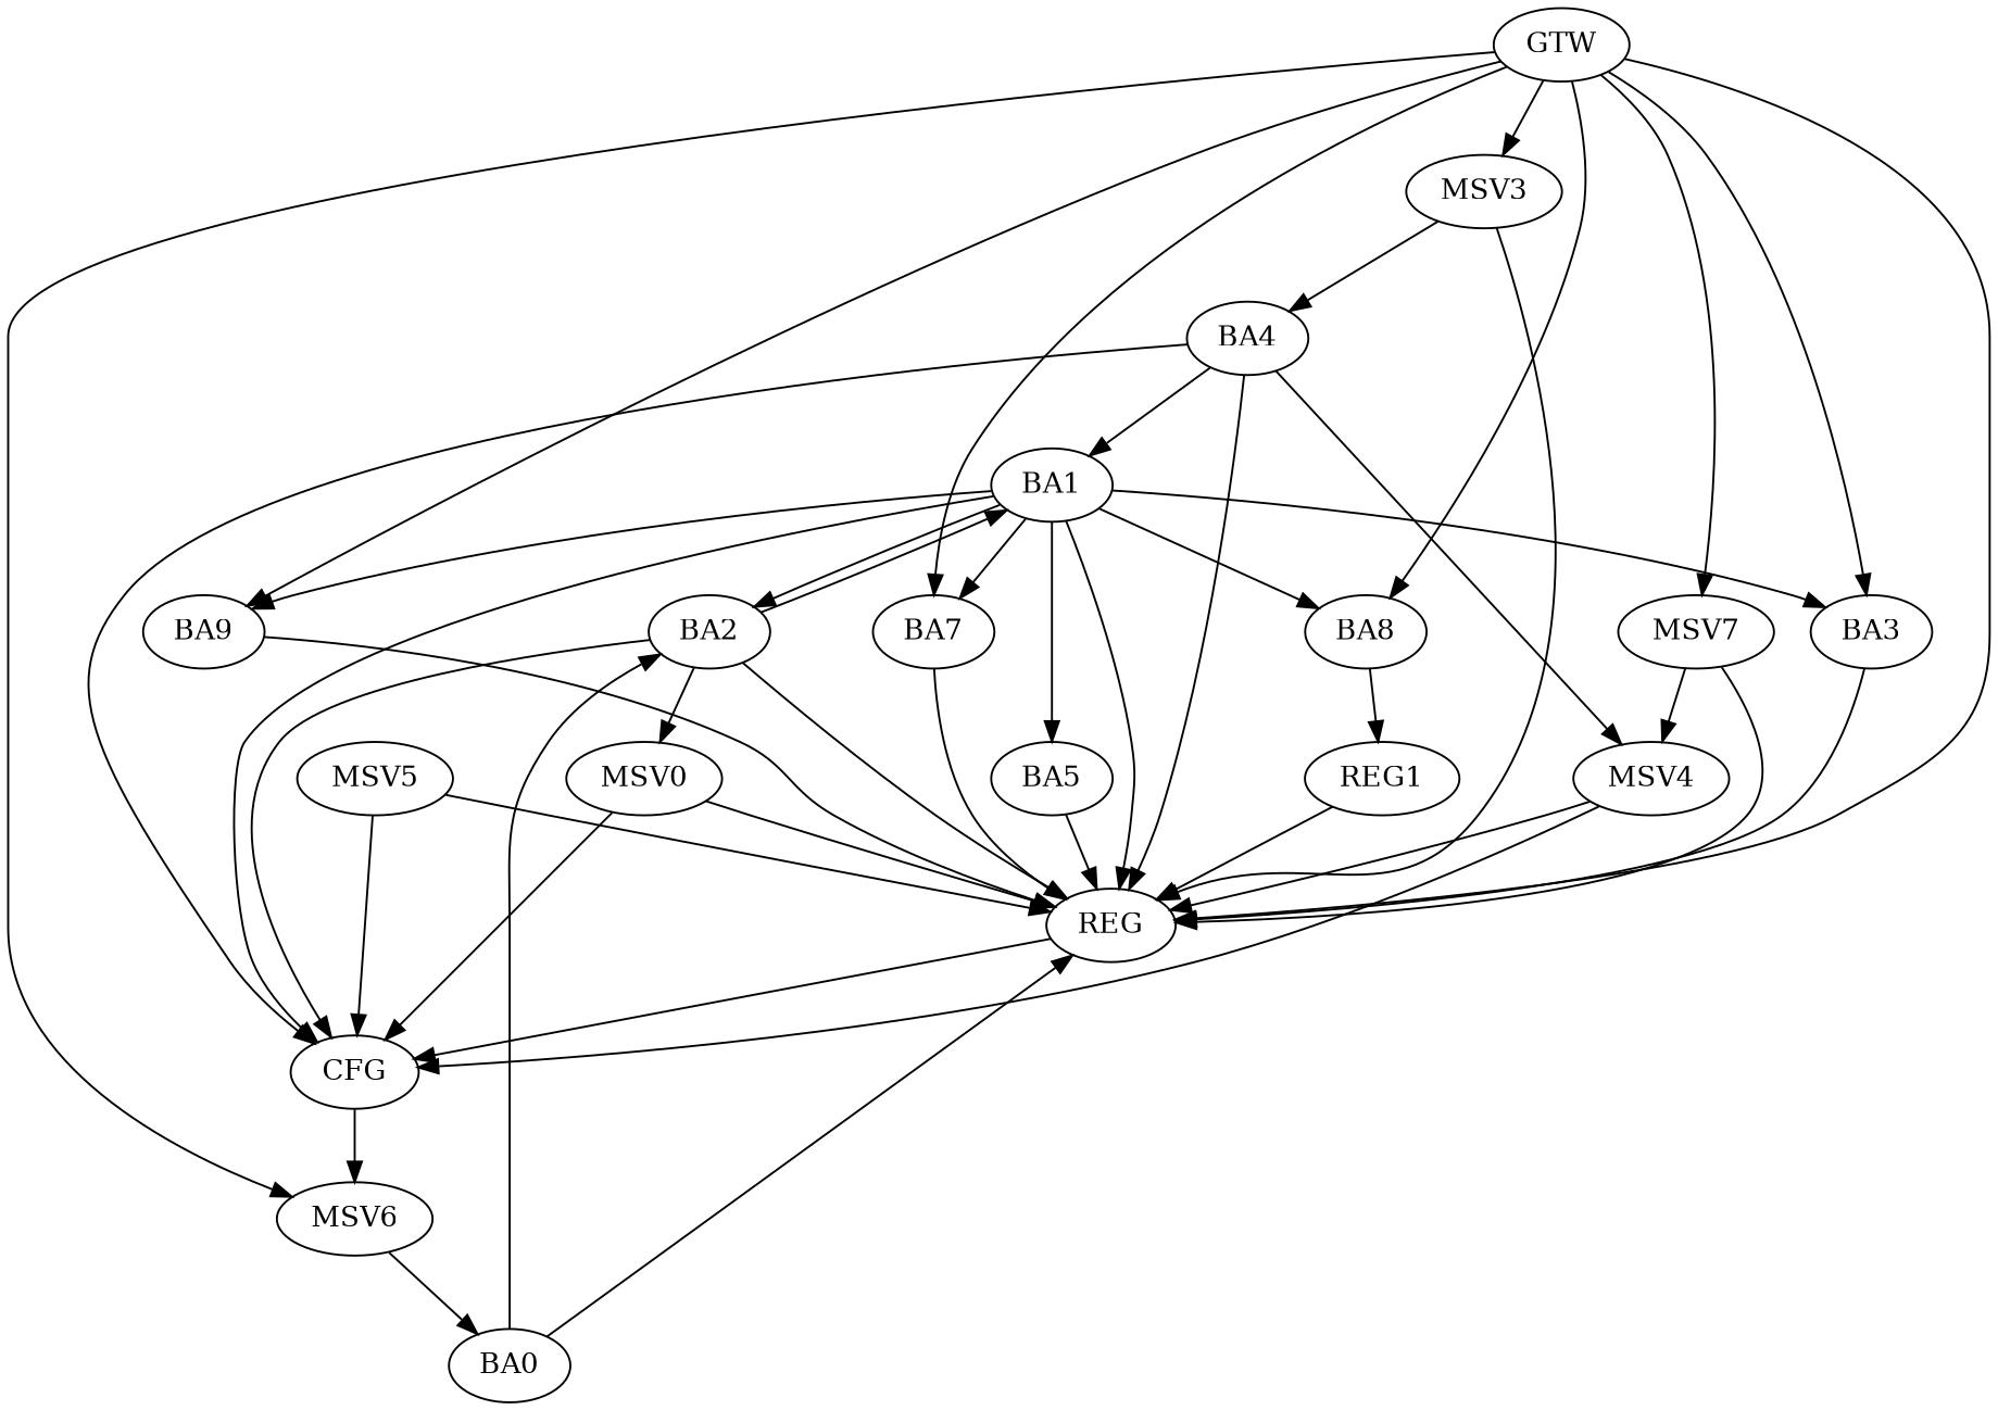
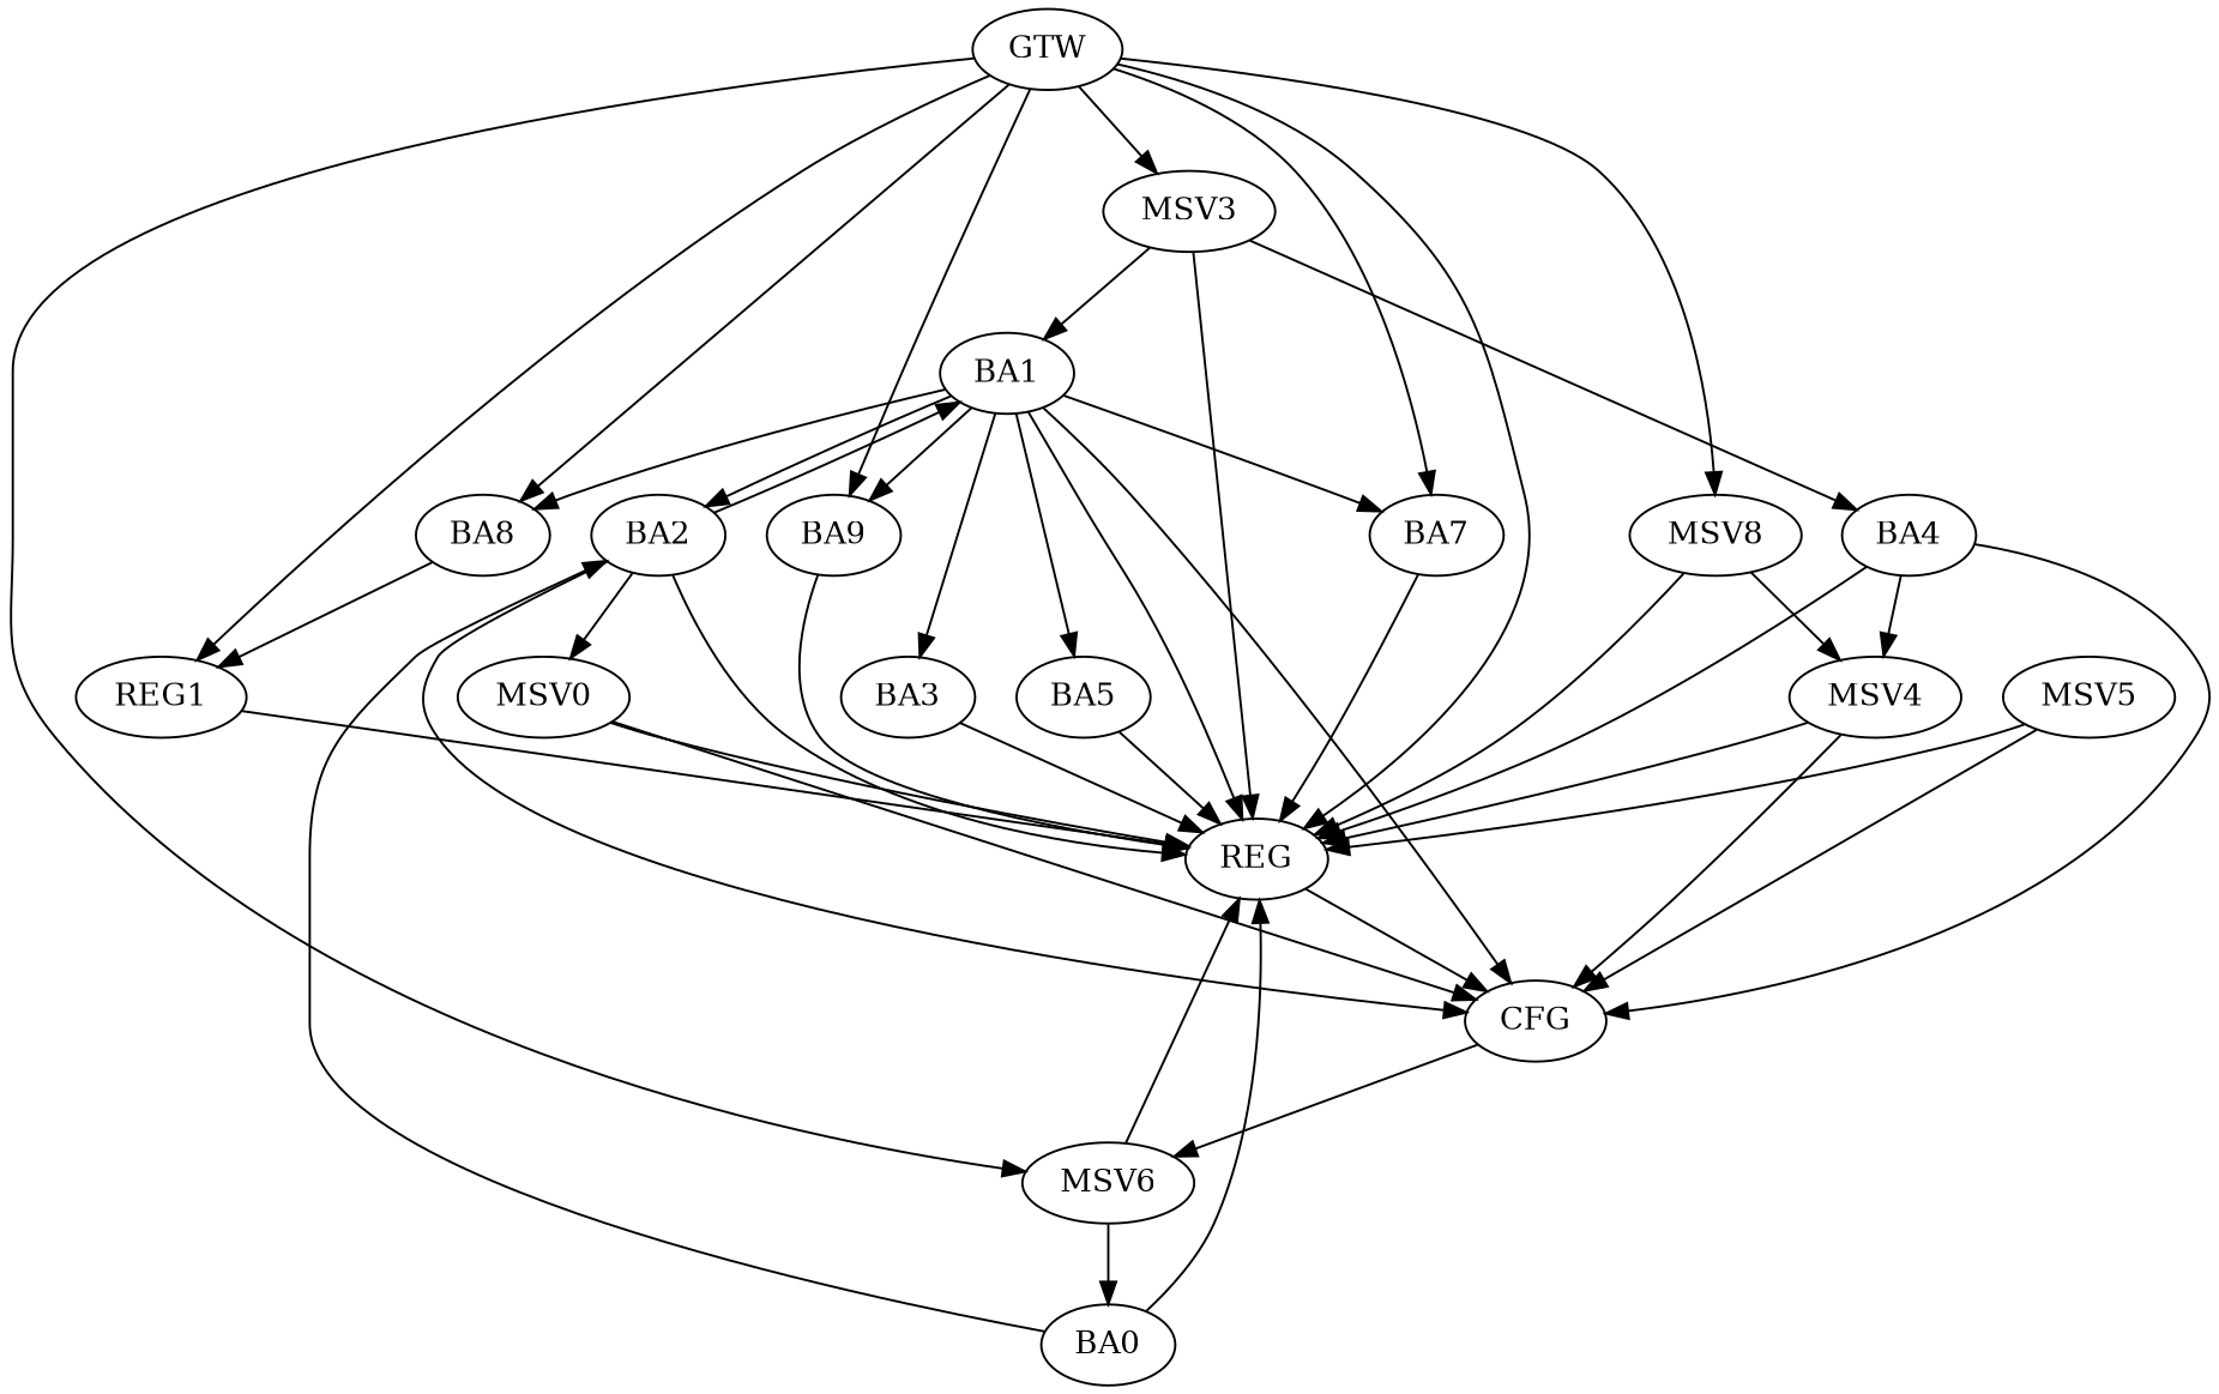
  strict digraph {
    n1 [label=BA1]
    n2 [label=BA2]
    n3 [label=BA3]
    n4 [label=BA5]
    n5 [label=BA7]
    n6 [label=BA8]
    n7 [label=BA9]
    n8 [label=REG]
    n9 [label=CFG]
    n10 [label=MSV0]
    n11 [label=REG1]
    n12 [label=MSV6]
    n13 [label=BA4]
    n14 [label=MSV4]
    n15 [label=BA0]
    n16 [label=MSV5]
    n17 [label=GTW]
    n18 [label=MSV3]
-   n19 [label=MSV7]
+   n19 [label=MSV8]
    n1 -> n2
    n1 -> n3
    n1 -> n4
    n1 -> n5
    n1 -> n6
    n1 -> n7
    n1 -> n8
    n1 -> n9
    n2 -> n1
    n2 -> n8
    n2 -> n9
    n2 -> n10
    n3 -> n8
    n4 -> n8
    n5 -> n8
    n6 -> n11
    n7 -> n8
    n8 -> n9
    n9 -> n12
    n10 -> n8
    n10 -> n9
    n11 -> n8
+   n12 -> n8
    n12 -> n15
-   n13 -> n1
+   n18 -> n1
    n13 -> n8
    n13 -> n9
    n13 -> n14
    n14 -> n8
    n14 -> n9
    n15 -> n2
    n15 -> n8
    n16 -> n8
    n16 -> n9
-   n17 -> n3
+   n17 -> n11
    n17 -> n5
    n17 -> n6
    n17 -> n7
    n17 -> n8
    n17 -> n12
    n17 -> n18
    n17 -> n19
    n18 -> n8
    n18 -> n13
    n19 -> n8
    n19 -> n14
  }
